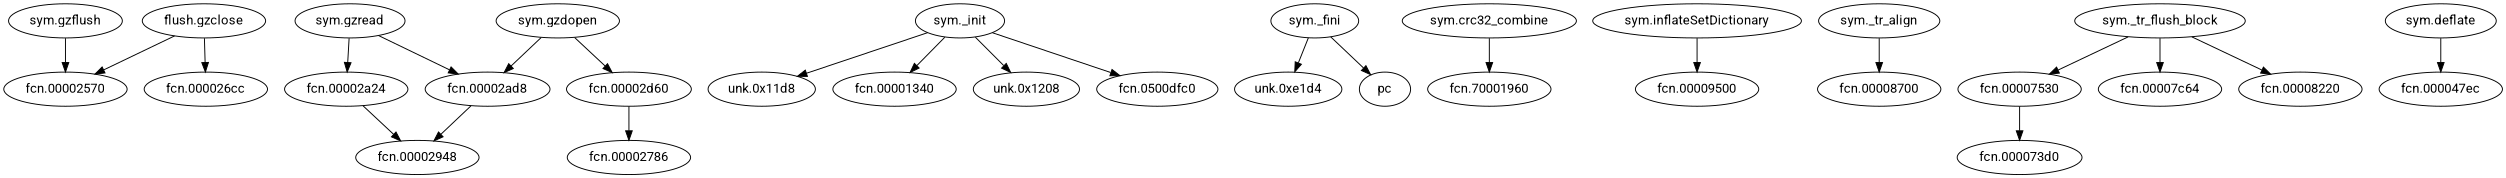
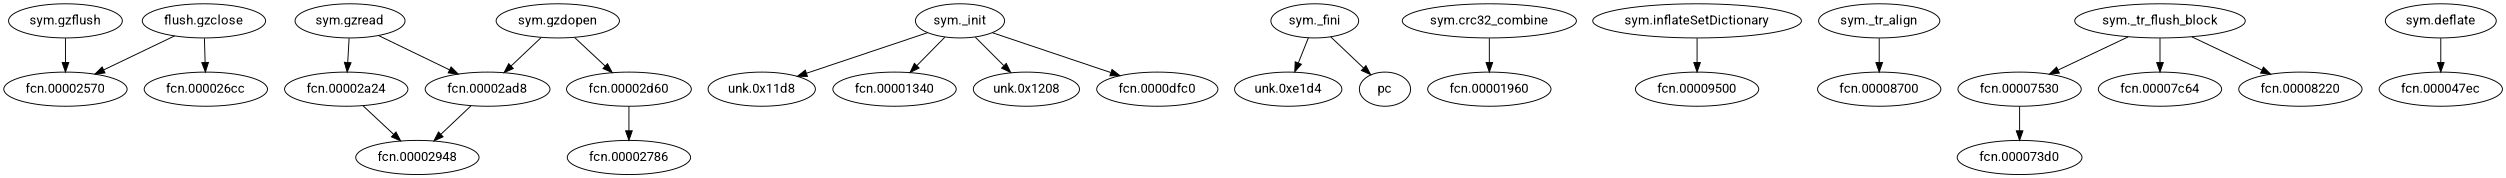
  digraph {
    fontname=Roboto
    node [fontname=Roboto]
    edge [fontname=Roboto]
    n1 [label="sym.gzflush"]
    n2 [label="fcn.00002570"]
    n3 [label="sym.gzread"]
    n4 [label="fcn.00002a24"]
    n5 [label="fcn.00002ad8"]
    n6 [label="fcn.00002948"]
    n7 [label="sym._init"]
    n8 [label="unk.0x11d8"]
    n9 [label="fcn.00001340"]
    n10 [label="unk.0x1208"]
-   n11 [label="fcn.0500dfc0"]
+   n11 [label="fcn.0000dfc0"]
    n12 [label="sym.gzdopen"]
    n13 [label="fcn.00002d60"]
    n14 [label="fcn.00002786"]
    n15 [label="flush.gzclose"]
    n16 [label="fcn.000026cc"]
    n17 [label="sym._fini"]
    n18 [label="unk.0xe1d4"]
    n19 [label=pc]
    n20 [label="sym.crc32_combine"]
-   n21 [label="fcn.70001960"]
+   n21 [label="fcn.00001960"]
    n22 [label="sym.inflateSetDictionary"]
    n23 [label="fcn.00009500"]
    n24 [label="sym._tr_align"]
    n25 [label="fcn.00008700"]
    n26 [label="sym._tr_flush_block"]
    n27 [label="fcn.00007530"]
    n28 [label="fcn.00007c64"]
    n29 [label="fcn.00008220"]
    n30 [label="fcn.000073d0"]
    n31 [label="sym.deflate"]
    n32 [label="fcn.000047ec"]
    n1 -> n2
    n3 -> n4
    n3 -> n5
    n4 -> n6
    n5 -> n6
    n7 -> n8
    n7 -> n9
    n7 -> n10
    n7 -> n11
    n12 -> n5
    n12 -> n13
    n13 -> n14
    n15 -> n2
    n15 -> n16
    n17 -> n18
    n17 -> n19
    n20 -> n21
    n22 -> n23
    n24 -> n25
    n26 -> n27
    n26 -> n28
    n26 -> n29
    n27 -> n30
    n31 -> n32
  }
